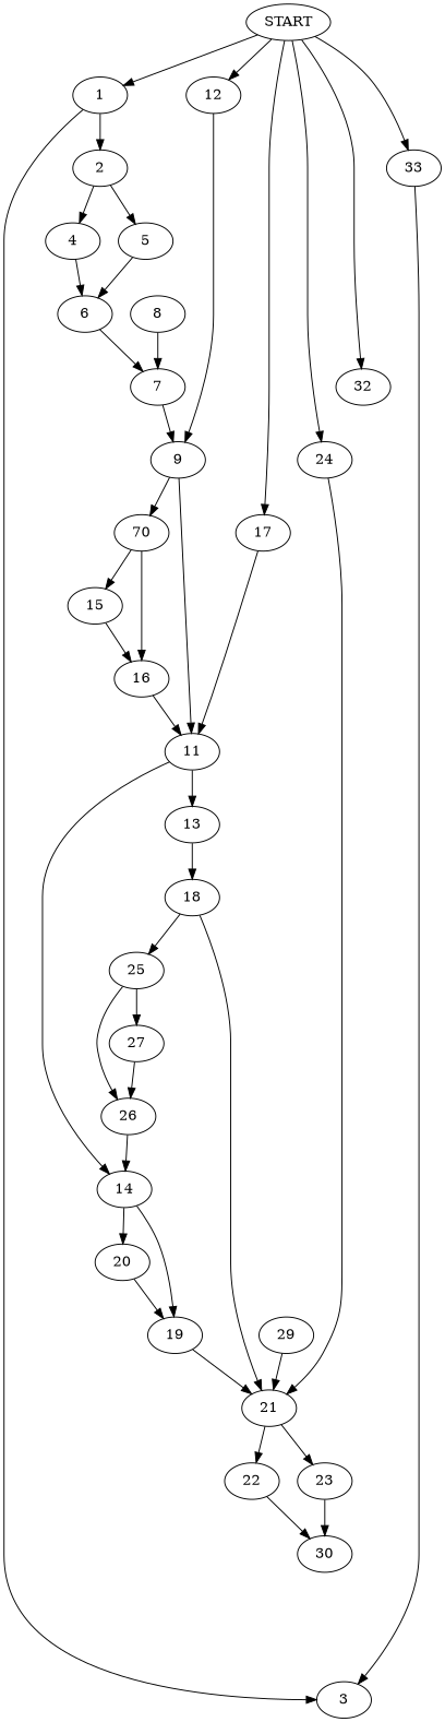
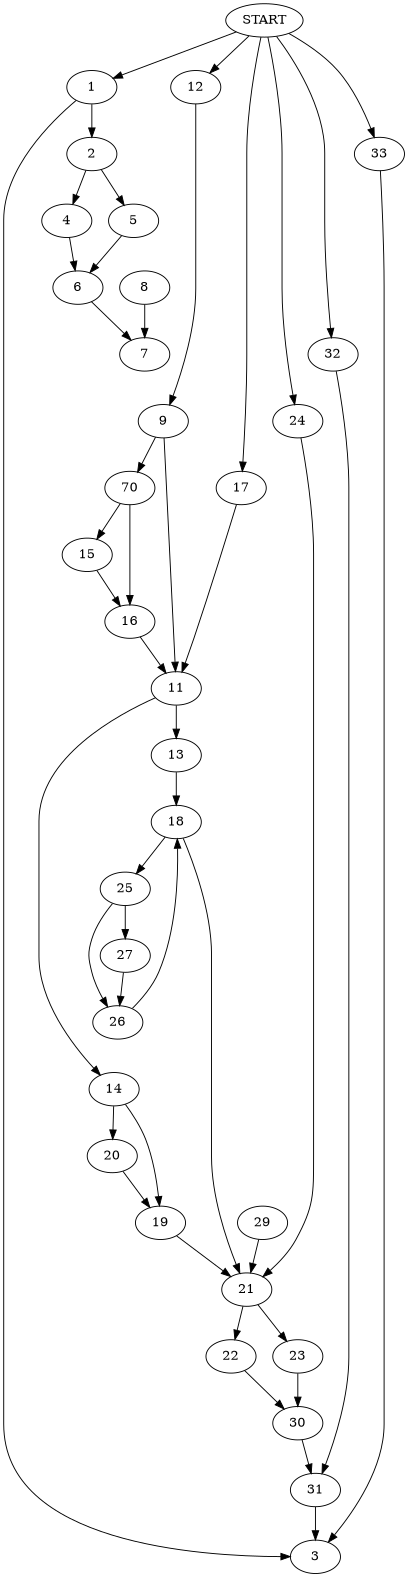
  digraph {
    n1 [label=START]
    1
    12
    17
    24
    32
    33
    2
    3
    9
    11
    21
+   31
    4
    5
    6
    7
    8
    n19 [label=70]
    15
    16
    13
    14
    18
    19
    20
    25
    22
    23
    26
    27
    30
    29
    n1 -> 1
    n1 -> 12
    n1 -> 17
    n1 -> 24
    n1 -> 32
    n1 -> 33
    1 -> 2
    1 -> 3
    12 -> 9
    17 -> 11
    24 -> 21
+   32 -> 31
    33 -> 3
    2 -> 4
    2 -> 5
    9 -> 11
    9 -> n19
    11 -> 13
    11 -> 14
    21 -> 22
    21 -> 23
+   31 -> 3
    4 -> 6
    5 -> 6
    6 -> 7
-   7 -> 9
    8 -> 7
    n19 -> 15
    n19 -> 16
    15 -> 16
    16 -> 11
    13 -> 18
    14 -> 19
    14 -> 20
    18 -> 21
    18 -> 25
    19 -> 21
    20 -> 19
    25 -> 26
    25 -> 27
    22 -> 30
    23 -> 30
-   26 -> 14
+   26 -> 18
    27 -> 26
+   30 -> 31
    29 -> 21
  }
